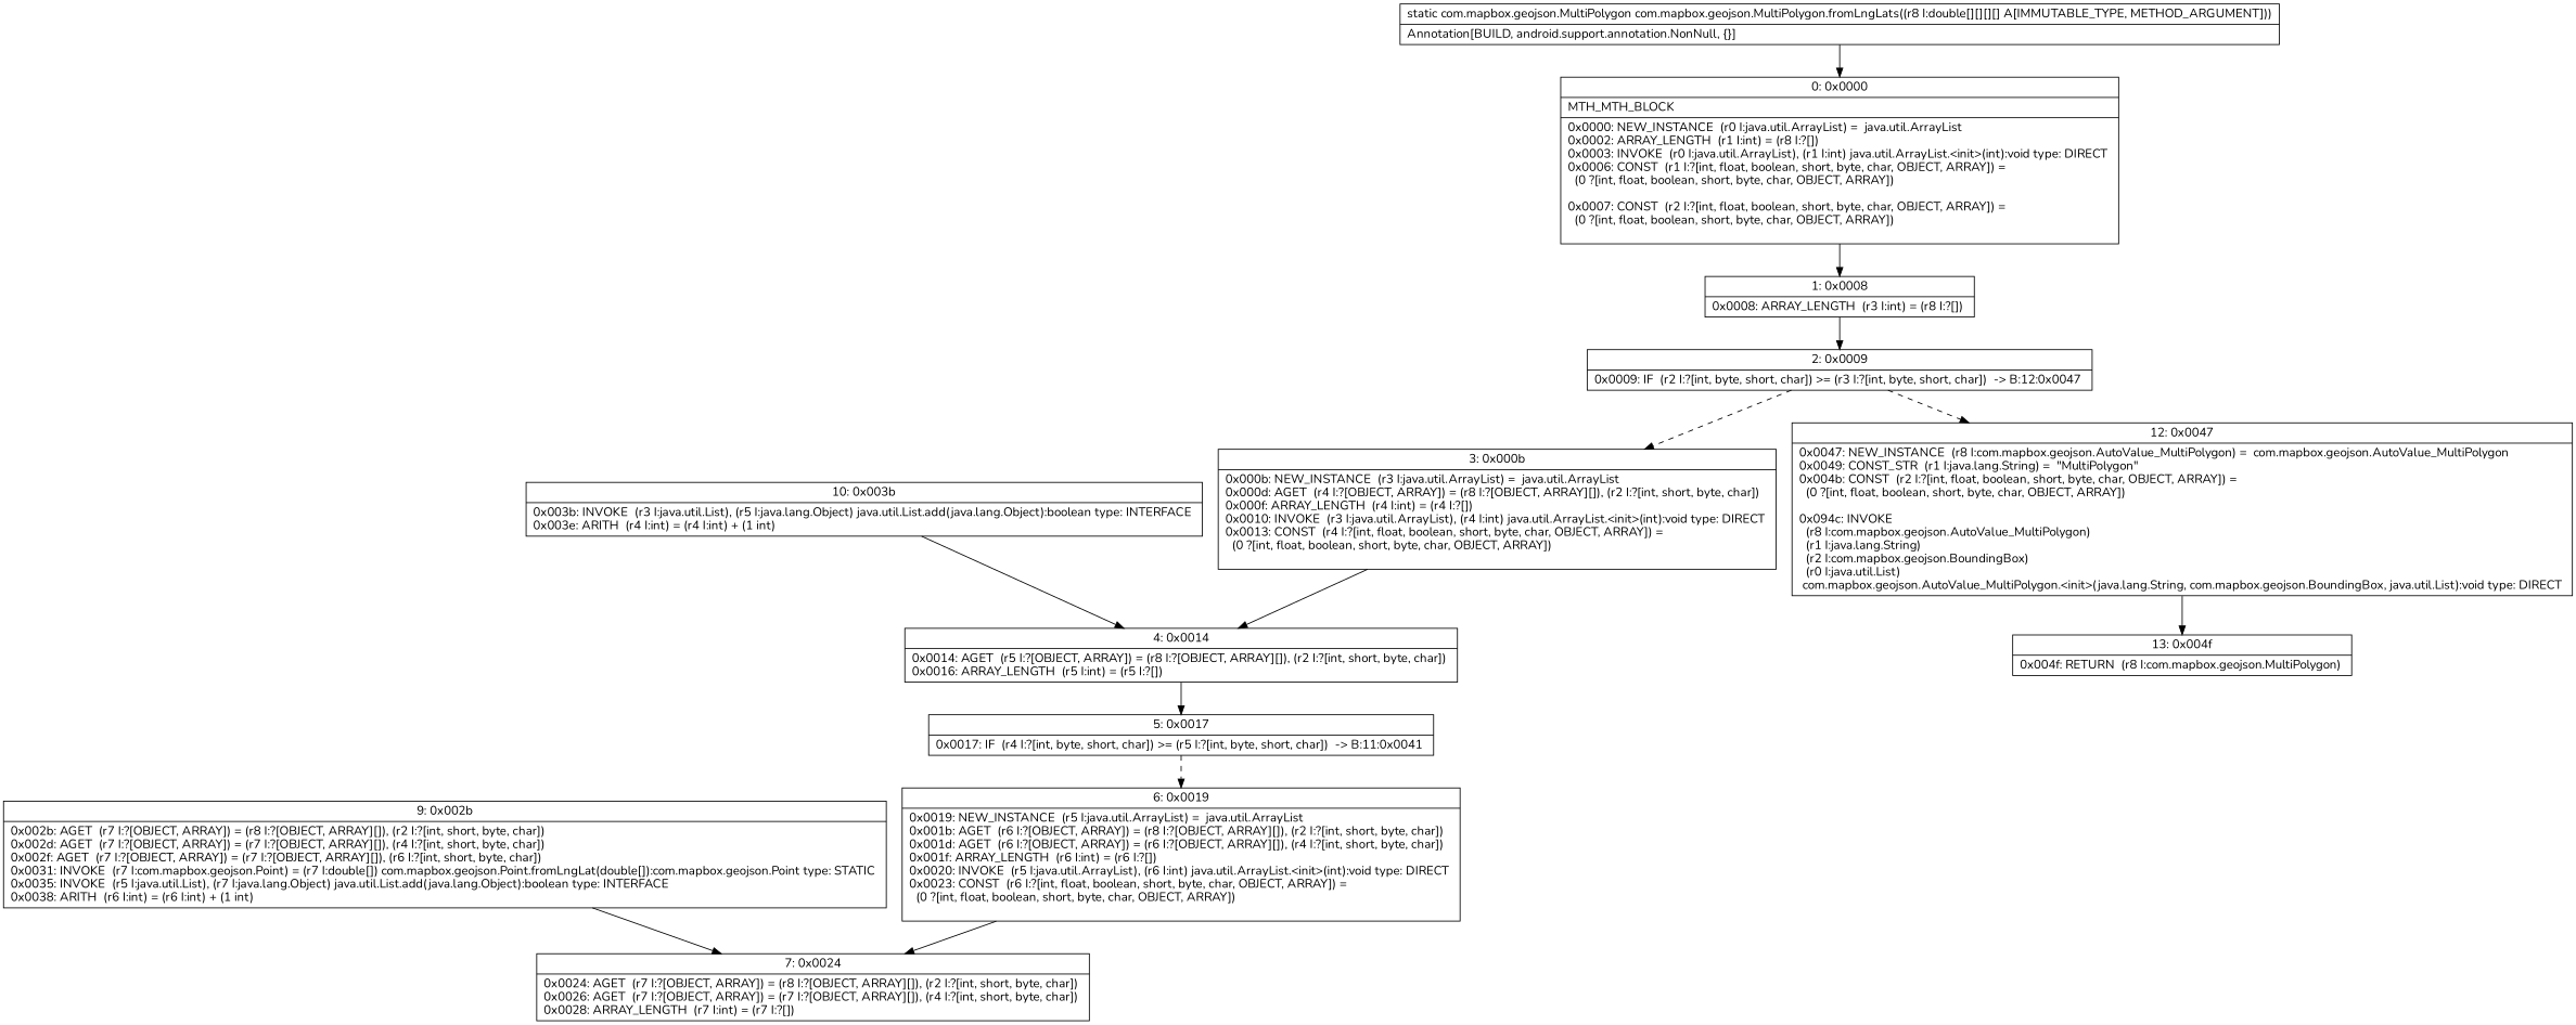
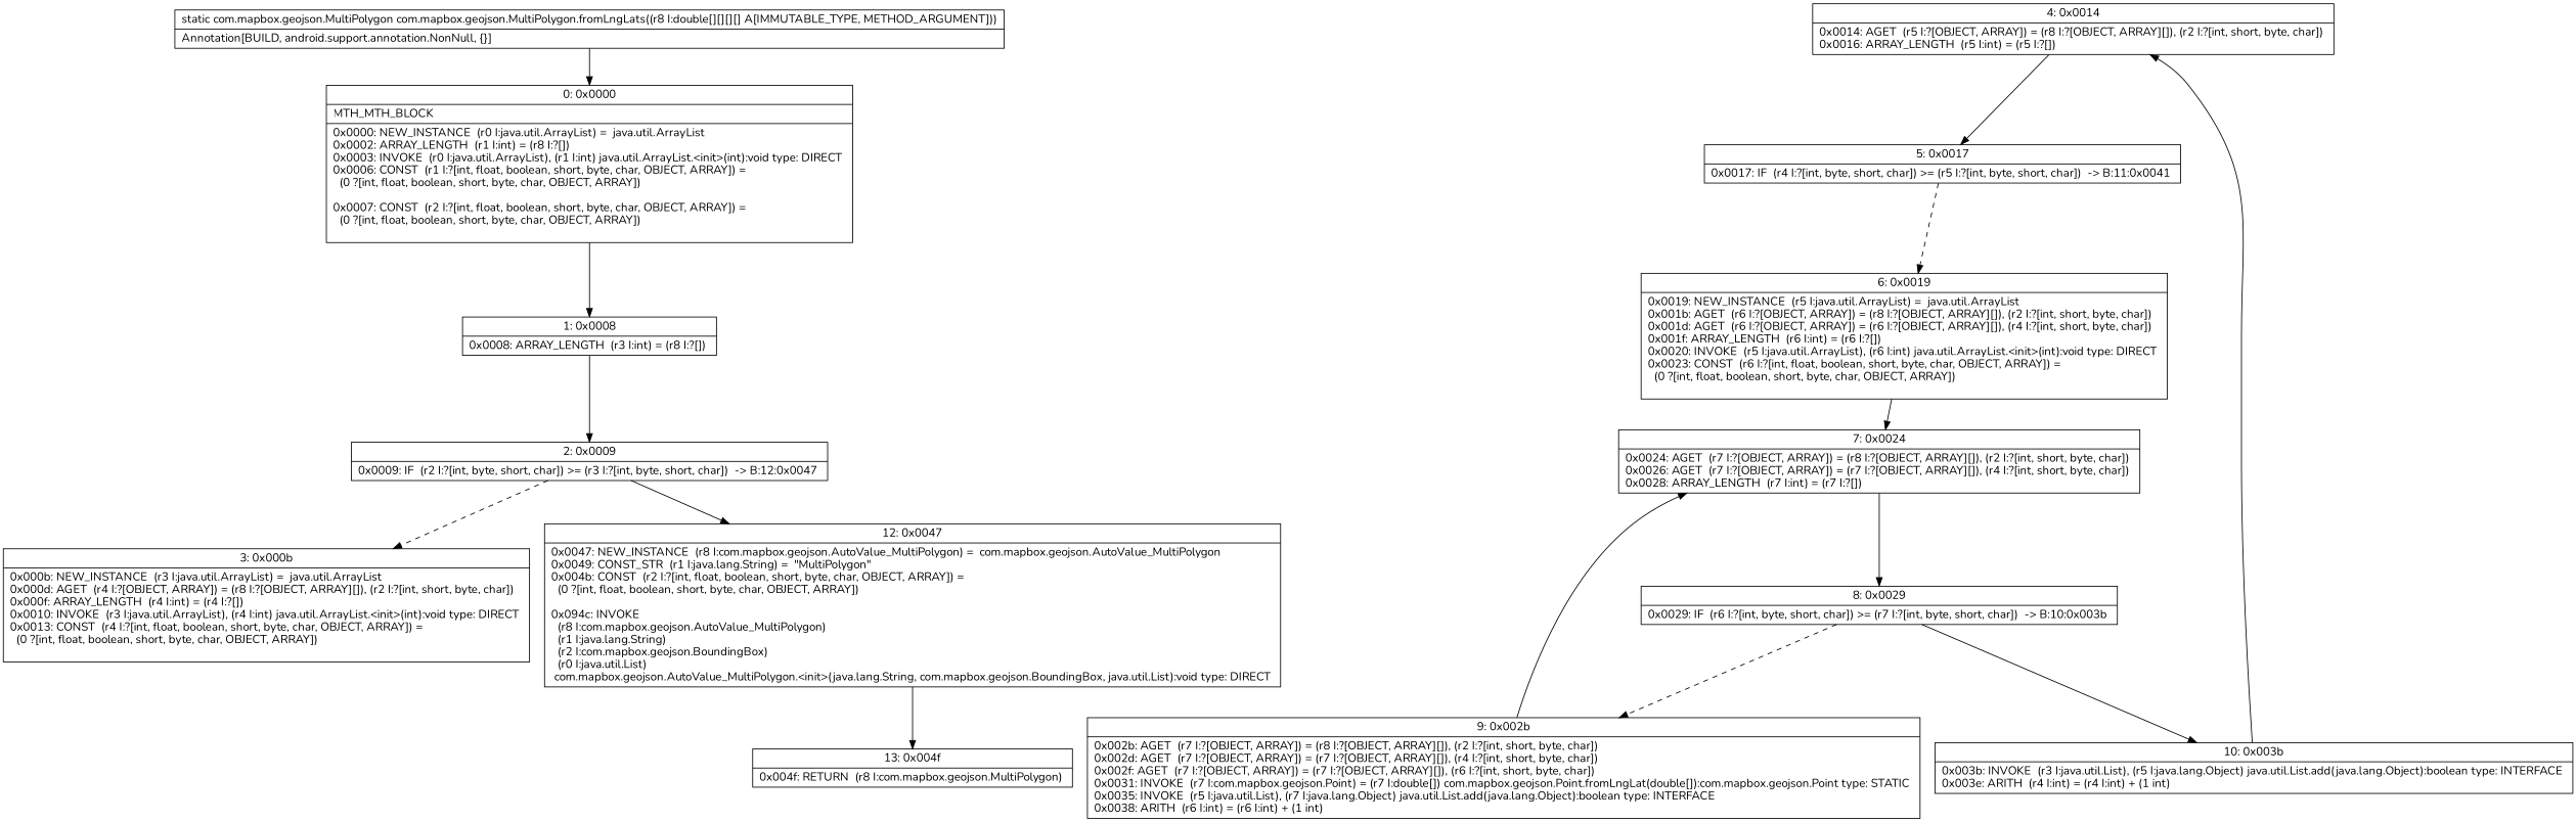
  digraph {
    fontname=Nunito
    node [fontname=Nunito shape=record]
    edge [fontname=Nunito]
    n1 [label="{0\:\ 0x0000|MTH_MTH_BLOCK\l|0x0000: NEW_INSTANCE  (r0 I:java.util.ArrayList) =  java.util.ArrayList \l0x0002: ARRAY_LENGTH  (r1 I:int) = (r8 I:?[]) \l0x0003: INVOKE  (r0 I:java.util.ArrayList), (r1 I:int) java.util.ArrayList.\<init\>(int):void type: DIRECT \l0x0006: CONST  (r1 I:?[int, float, boolean, short, byte, char, OBJECT, ARRAY]) = \l  (0 ?[int, float, boolean, short, byte, char, OBJECT, ARRAY])\l \l0x0007: CONST  (r2 I:?[int, float, boolean, short, byte, char, OBJECT, ARRAY]) = \l  (0 ?[int, float, boolean, short, byte, char, OBJECT, ARRAY])\l \l}"]
    n2 [label="{1\:\ 0x0008|0x0008: ARRAY_LENGTH  (r3 I:int) = (r8 I:?[]) \l}"]
    n3 [label="{2\:\ 0x0009|0x0009: IF  (r2 I:?[int, byte, short, char]) \>= (r3 I:?[int, byte, short, char])  \-\> B:12:0x0047 \l}"]
    n4 [label="{3\:\ 0x000b|0x000b: NEW_INSTANCE  (r3 I:java.util.ArrayList) =  java.util.ArrayList \l0x000d: AGET  (r4 I:?[OBJECT, ARRAY]) = (r8 I:?[OBJECT, ARRAY][]), (r2 I:?[int, short, byte, char]) \l0x000f: ARRAY_LENGTH  (r4 I:int) = (r4 I:?[]) \l0x0010: INVOKE  (r3 I:java.util.ArrayList), (r4 I:int) java.util.ArrayList.\<init\>(int):void type: DIRECT \l0x0013: CONST  (r4 I:?[int, float, boolean, short, byte, char, OBJECT, ARRAY]) = \l  (0 ?[int, float, boolean, short, byte, char, OBJECT, ARRAY])\l \l}"]
    n5 [label="{12\:\ 0x0047|0x0047: NEW_INSTANCE  (r8 I:com.mapbox.geojson.AutoValue_MultiPolygon) =  com.mapbox.geojson.AutoValue_MultiPolygon \l0x0049: CONST_STR  (r1 I:java.lang.String) =  \"MultiPolygon\" \l0x004b: CONST  (r2 I:?[int, float, boolean, short, byte, char, OBJECT, ARRAY]) = \l  (0 ?[int, float, boolean, short, byte, char, OBJECT, ARRAY])\l \l0x094c: INVOKE  \l  (r8 I:com.mapbox.geojson.AutoValue_MultiPolygon)\l  (r1 I:java.lang.String)\l  (r2 I:com.mapbox.geojson.BoundingBox)\l  (r0 I:java.util.List)\l com.mapbox.geojson.AutoValue_MultiPolygon.\<init\>(java.lang.String, com.mapbox.geojson.BoundingBox, java.util.List):void type: DIRECT \l}"]
    n6 [label="{4\:\ 0x0014|0x0014: AGET  (r5 I:?[OBJECT, ARRAY]) = (r8 I:?[OBJECT, ARRAY][]), (r2 I:?[int, short, byte, char]) \l0x0016: ARRAY_LENGTH  (r5 I:int) = (r5 I:?[]) \l}"]
    n7 [label="{13\:\ 0x004f|0x004f: RETURN  (r8 I:com.mapbox.geojson.MultiPolygon) \l}"]
    n8 [label="{5\:\ 0x0017|0x0017: IF  (r4 I:?[int, byte, short, char]) \>= (r5 I:?[int, byte, short, char])  \-\> B:11:0x0041 \l}"]
    n9 [label="{6\:\ 0x0019|0x0019: NEW_INSTANCE  (r5 I:java.util.ArrayList) =  java.util.ArrayList \l0x001b: AGET  (r6 I:?[OBJECT, ARRAY]) = (r8 I:?[OBJECT, ARRAY][]), (r2 I:?[int, short, byte, char]) \l0x001d: AGET  (r6 I:?[OBJECT, ARRAY]) = (r6 I:?[OBJECT, ARRAY][]), (r4 I:?[int, short, byte, char]) \l0x001f: ARRAY_LENGTH  (r6 I:int) = (r6 I:?[]) \l0x0020: INVOKE  (r5 I:java.util.ArrayList), (r6 I:int) java.util.ArrayList.\<init\>(int):void type: DIRECT \l0x0023: CONST  (r6 I:?[int, float, boolean, short, byte, char, OBJECT, ARRAY]) = \l  (0 ?[int, float, boolean, short, byte, char, OBJECT, ARRAY])\l \l}"]
    n10 [label="{7\:\ 0x0024|0x0024: AGET  (r7 I:?[OBJECT, ARRAY]) = (r8 I:?[OBJECT, ARRAY][]), (r2 I:?[int, short, byte, char]) \l0x0026: AGET  (r7 I:?[OBJECT, ARRAY]) = (r7 I:?[OBJECT, ARRAY][]), (r4 I:?[int, short, byte, char]) \l0x0028: ARRAY_LENGTH  (r7 I:int) = (r7 I:?[]) \l}"]
+   n11 [label="{8\:\ 0x0029|0x0029: IF  (r6 I:?[int, byte, short, char]) \>= (r7 I:?[int, byte, short, char])  \-\> B:10:0x003b \l}"]
    n12 [label="{9\:\ 0x002b|0x002b: AGET  (r7 I:?[OBJECT, ARRAY]) = (r8 I:?[OBJECT, ARRAY][]), (r2 I:?[int, short, byte, char]) \l0x002d: AGET  (r7 I:?[OBJECT, ARRAY]) = (r7 I:?[OBJECT, ARRAY][]), (r4 I:?[int, short, byte, char]) \l0x002f: AGET  (r7 I:?[OBJECT, ARRAY]) = (r7 I:?[OBJECT, ARRAY][]), (r6 I:?[int, short, byte, char]) \l0x0031: INVOKE  (r7 I:com.mapbox.geojson.Point) = (r7 I:double[]) com.mapbox.geojson.Point.fromLngLat(double[]):com.mapbox.geojson.Point type: STATIC \l0x0035: INVOKE  (r5 I:java.util.List), (r7 I:java.lang.Object) java.util.List.add(java.lang.Object):boolean type: INTERFACE \l0x0038: ARITH  (r6 I:int) = (r6 I:int) + (1 int) \l}"]
    n13 [label="{10\:\ 0x003b|0x003b: INVOKE  (r3 I:java.util.List), (r5 I:java.lang.Object) java.util.List.add(java.lang.Object):boolean type: INTERFACE \l0x003e: ARITH  (r4 I:int) = (r4 I:int) + (1 int) \l}"]
    n14 [label="{static com.mapbox.geojson.MultiPolygon com.mapbox.geojson.MultiPolygon.fromLngLats((r8 I:double[][][][] A[IMMUTABLE_TYPE, METHOD_ARGUMENT]))  | Annotation[BUILD, android.support.annotation.NonNull, \{\}]\l}"]
    n1 -> n2
    n2 -> n3
    n3 -> n4 [style=dashed]
-   n3 -> n5 [style=dashed]
-   n4 -> n6
+   n3 -> n5
    n5 -> n7
    n6 -> n8
    n8 -> n9 [style=dashed]
    n9 -> n10
+   n10 -> n11
+   n11 -> n12 [style=dashed]
+   n11 -> n13
    n12 -> n10
    n13 -> n6
    n14 -> n1
  }
